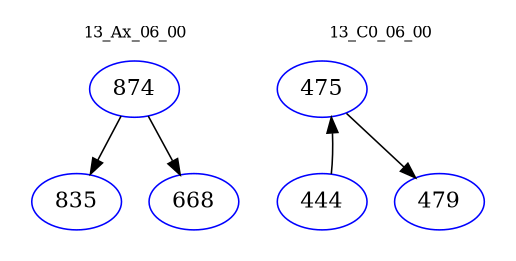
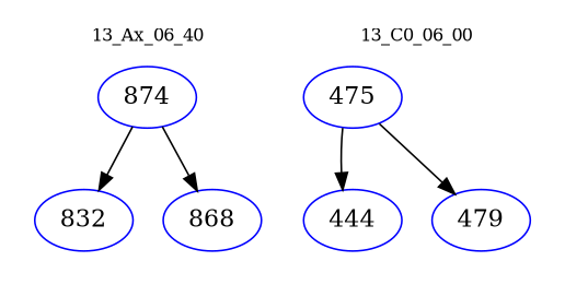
  digraph {
    node [color=blue]
    edge [color=black]
    n1 [label=874]
-   n2 [label=835]
-   n3 [label=668]
+   n2 [label=832]
+   n3 [label=868]
    n4 [label=475]
    n5 [label=444]
    n6 [label=479]
    subgraph cluster_1 {
      color=white
      fontsize=10
-     label="13_Ax_06_00"
+     label="13_Ax_06_40"
      n1
      n2
      n3
    }
    subgraph cluster_2 {
      color=white
      fontsize=10
      label="13_C0_06_00"
      n4
      n5
      n6
    }
    n1 -> n2
    n1 -> n3
-   n5 -> n4
+   n4 -> n5
    n4 -> n6
  }
